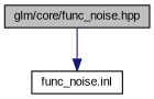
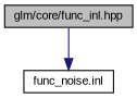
  digraph {
    fontname="Liberation Sans"
    node [color=black fontname="Liberation Sans" fontsize=10 shape=record style=filled]
-   n1 [fillcolor=grey75 fontcolor=black height=0.2 label="glm/core/func_noise.hpp" width=0.4]
+   n1 [fillcolor=grey75 fontcolor=black height=0.2 label="glm/core/func_inl.hpp" width=0.4]
    n2 [fillcolor=white height=0.2 label="func_noise.inl" width=0.4]
    n1 -> n2 [color=midnightblue fontname="Liberation Sans" fontsize=10 labelfontname=FreeSans labelfontsize=10 style=solid]
  }
